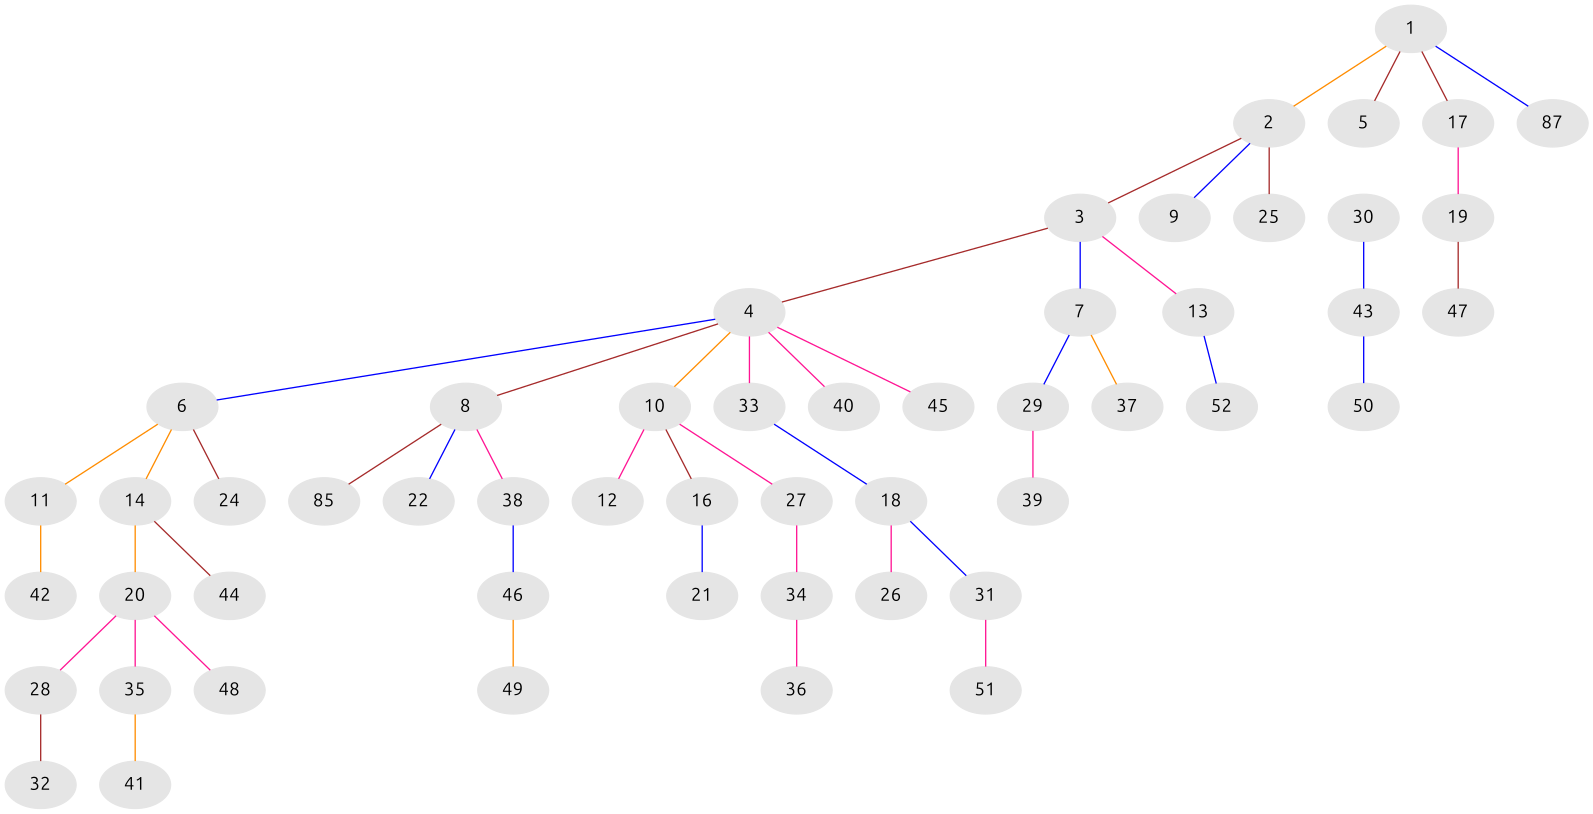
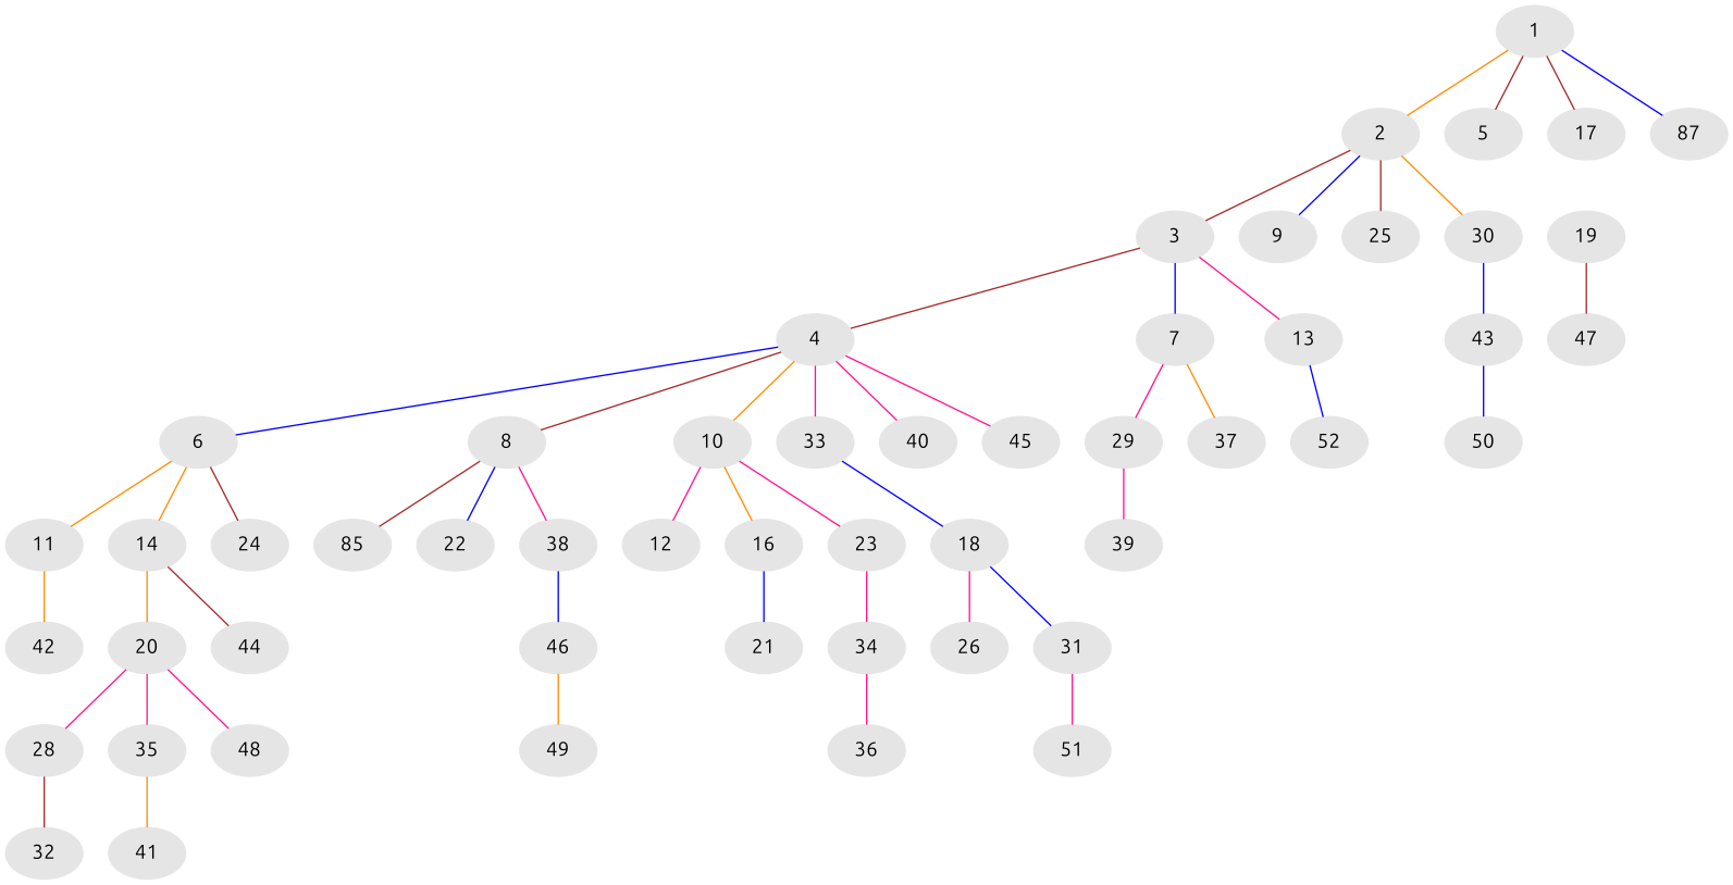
  graph {
    fontname=Ubuntu
    node [color=gray90 fontname=Ubuntu style=filled]
    edge [color=deeppink fontname=Ubuntu]
    1
    2
    5
    17
    n5 [label=87]
    3
    9
    25
    30
    19
    4
    7
    13
    43
    6
    8
    10
    33
    40
    45
    29
    37
    52
    11
    14
    24
    n27 [label=85]
    22
    38
    12
    16
-   23 [label=27]
+   23
    18
    42
    20
    44
    39
    46
    21
    34
    28
    35
    48
    26
    31
    47
    51
    32
    41
    36
    50
    49
    1 -- 2 [color=darkorange]
    1 -- 5 [color=brown]
    1 -- 17 [color=brown]
    1 -- n5 [color=blue]
    2 -- 3 [color=brown]
    2 -- 9 [color=blue]
    2 -- 25 [color=brown]
-   17 -- 19
+   2 -- 30 [color=darkorange]
    3 -- 4 [color=brown]
    3 -- 7 [color=blue]
    3 -- 13
    30 -- 43 [color=blue]
    19 -- 47 [color=brown]
    4 -- 6 [color=blue]
    4 -- 8 [color=brown]
    4 -- 10 [color=darkorange]
    4 -- 33
    4 -- 40
    4 -- 45
-   7 -- 29 [color=blue]
+   7 -- 29
    7 -- 37 [color=darkorange]
    13 -- 52 [color=blue]
    43 -- 50 [color=blue]
    6 -- 11 [color=darkorange]
    6 -- 14 [color=darkorange]
    6 -- 24 [color=brown]
    8 -- n27 [color=brown]
    8 -- 22 [color=blue]
    8 -- 38
    10 -- 12
-   10 -- 16 [color=brown]
+   10 -- 16 [color=darkorange]
    10 -- 23
    33 -- 18 [color=blue]
    29 -- 39
    11 -- 42 [color=darkorange]
    14 -- 20 [color=darkorange]
    14 -- 44 [color=brown]
    38 -- 46 [color=blue]
    16 -- 21 [color=blue]
    23 -- 34
    18 -- 26
    18 -- 31 [color=blue]
    20 -- 28
    20 -- 35
    20 -- 48
    46 -- 49 [color=darkorange]
    34 -- 36
    28 -- 32 [color=brown]
    35 -- 41 [color=darkorange]
    31 -- 51
  }
